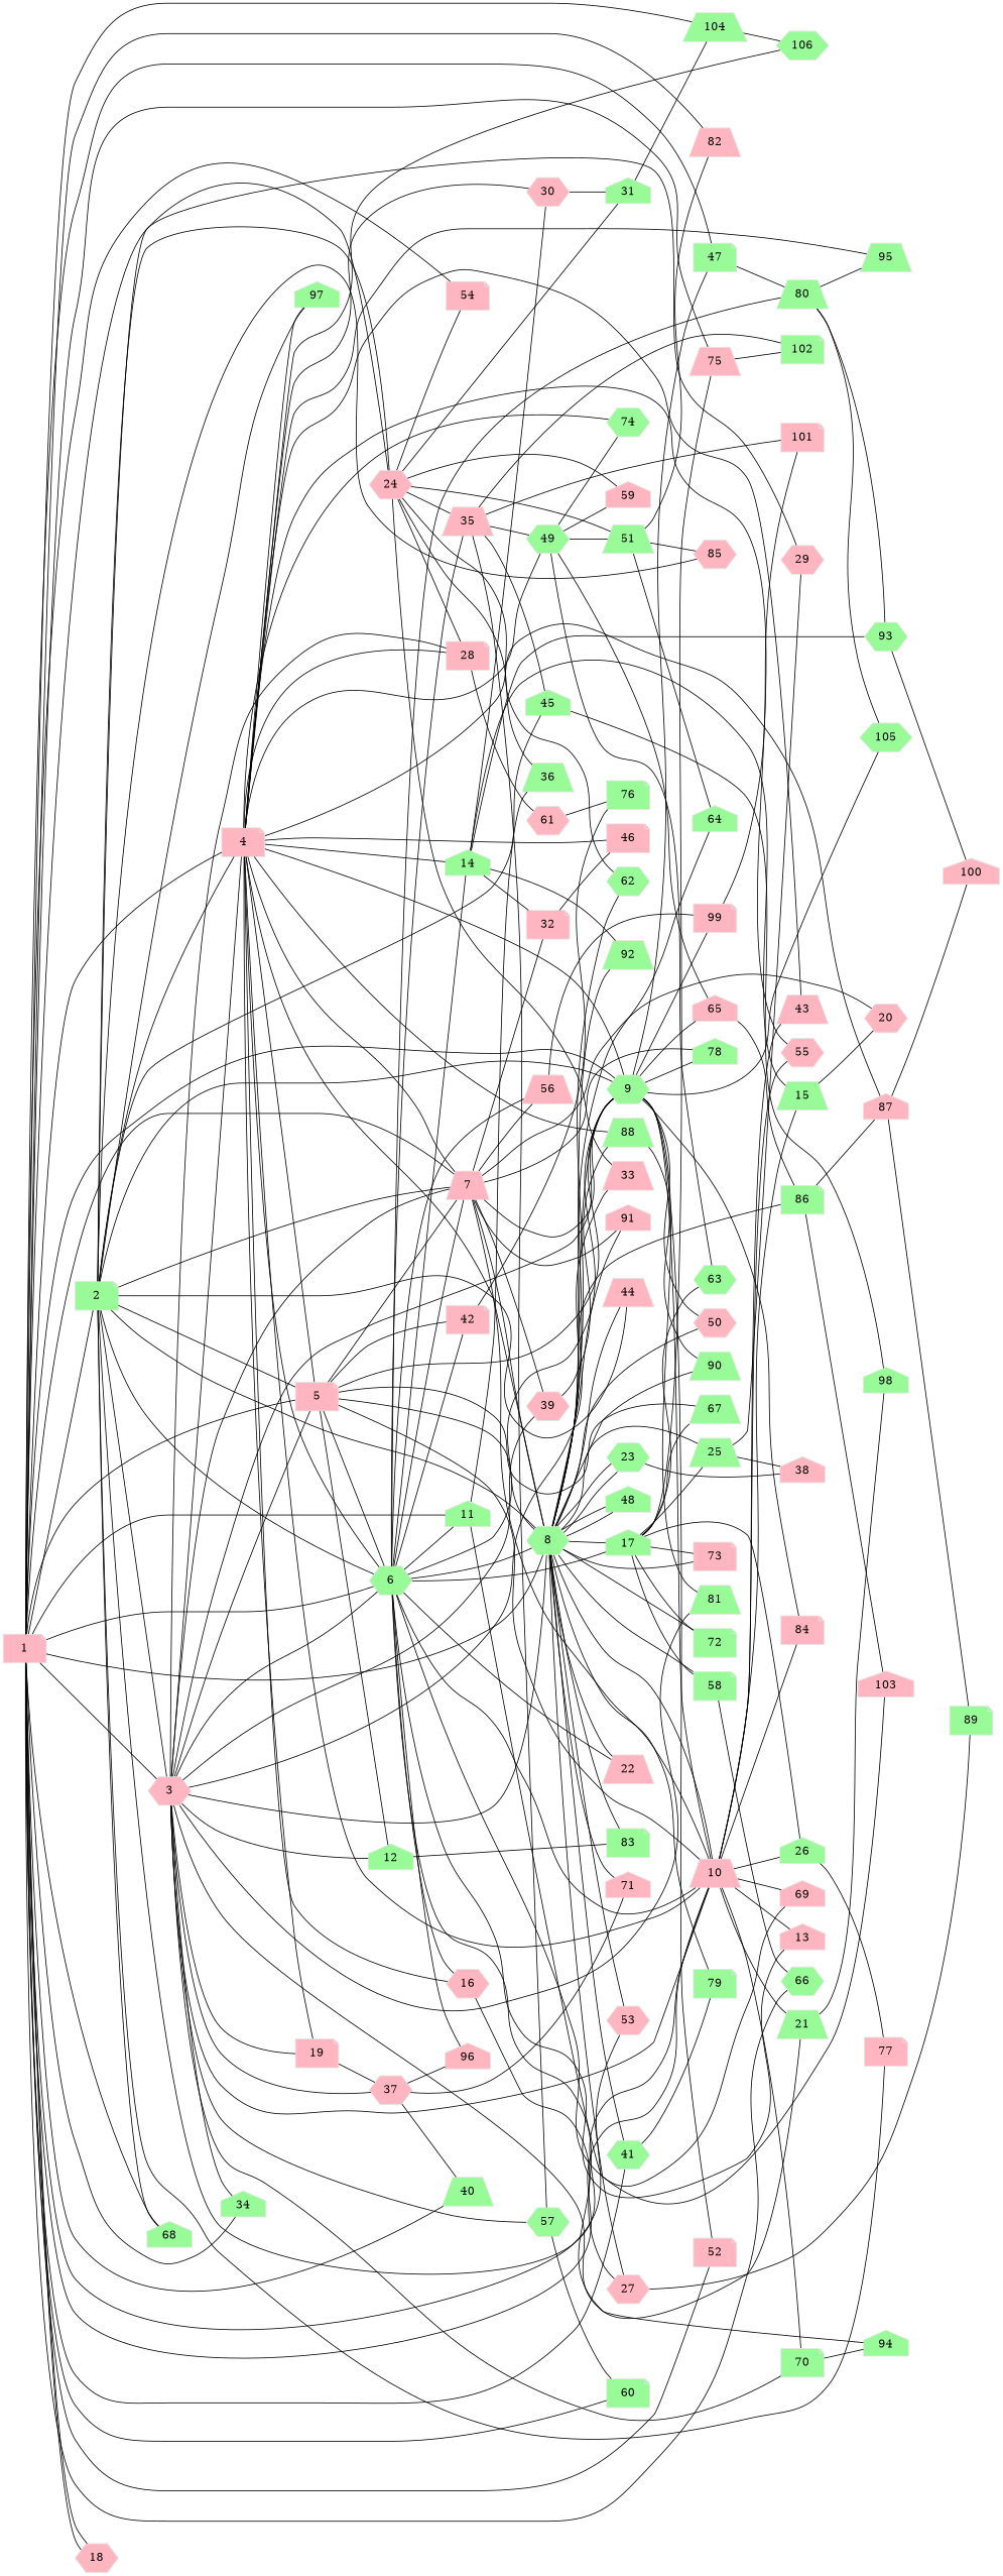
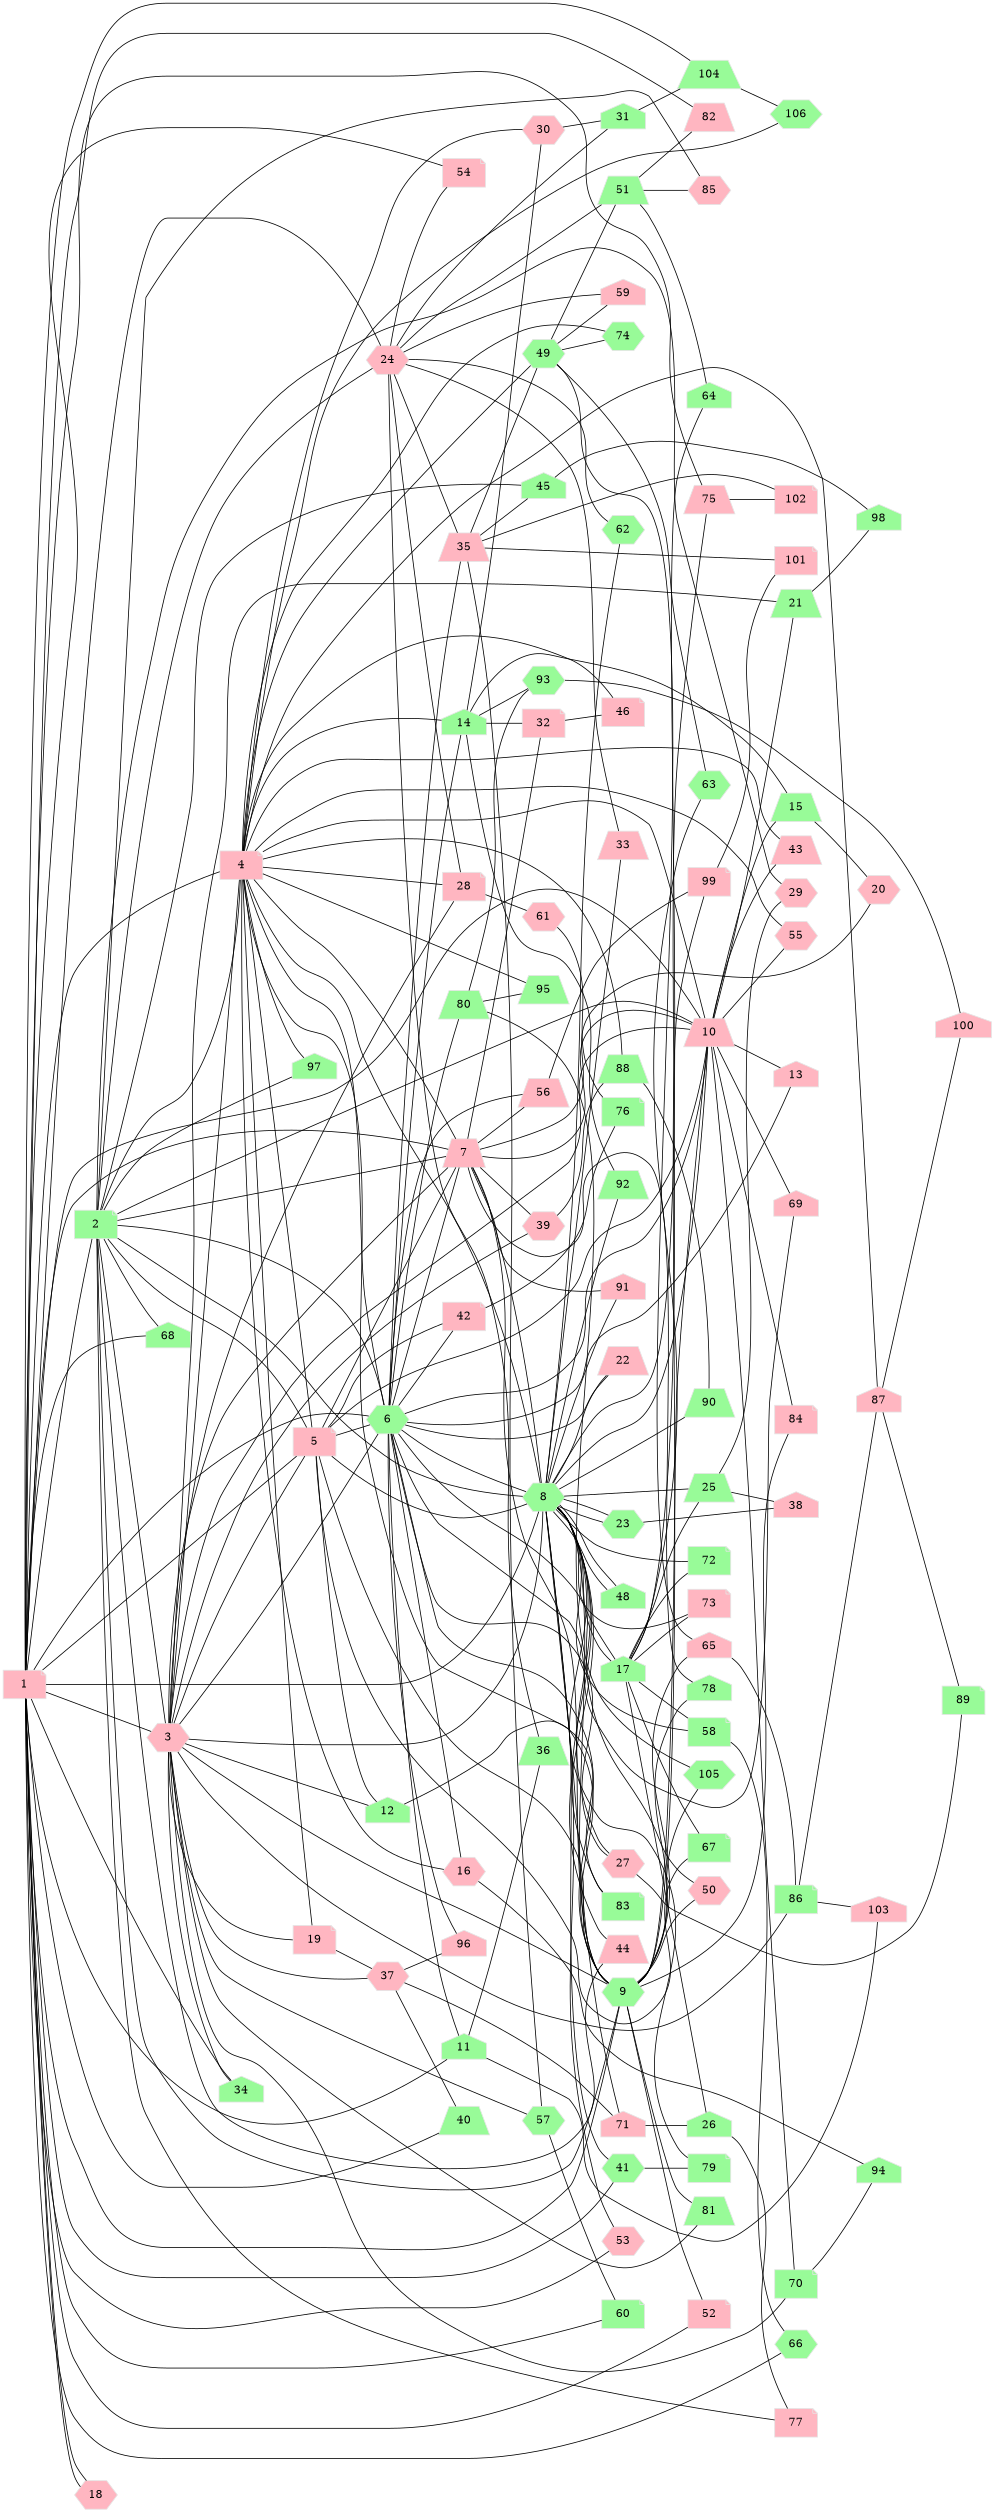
  graph {
    rankdir=LR
    node [color=gray90 fillcolor=palegreen shape=hexagon style=filled]
    1 [fillcolor=lightpink shape=note]
    2 [shape=note]
    3 [fillcolor=lightpink]
    4 [fillcolor=lightpink shape=note]
    5 [fillcolor=lightpink shape=note]
    6
    7 [fillcolor=lightpink shape=trapezium]
    8
    9
    10 [fillcolor=lightpink shape=trapezium]
    11 [shape=house]
    18 [fillcolor=lightpink]
    24 [fillcolor=lightpink]
    34 [shape=house]
    40 [shape=trapezium]
    41
-   47 [shape=note]
    52 [fillcolor=lightpink shape=note]
    53 [fillcolor=lightpink]
    54 [fillcolor=lightpink shape=note]
    60 [shape=note]
    66
    68 [shape=house]
    75 [fillcolor=lightpink shape=trapezium]
    82 [fillcolor=lightpink shape=trapezium]
    104 [shape=trapezium]
    29 [fillcolor=lightpink]
    44 [fillcolor=lightpink shape=trapezium]
    45 [shape=house]
    77 [fillcolor=lightpink shape=note]
    85 [fillcolor=lightpink]
    97 [shape=house]
    12 [shape=house]
    19 [fillcolor=lightpink shape=note]
    21 [shape=trapezium]
    37 [fillcolor=lightpink]
    39 [fillcolor=lightpink]
    57
    70 [shape=note]
    81 [shape=trapezium]
    86 [shape=note]
    28 [fillcolor=lightpink shape=note]
    14 [shape=house]
    16 [fillcolor=lightpink]
    30 [fillcolor=lightpink]
    43 [fillcolor=lightpink shape=trapezium]
    46 [fillcolor=lightpink shape=note]
    49
    55 [fillcolor=lightpink]
    74
    87 [fillcolor=lightpink shape=house]
    88 [shape=trapezium]
    95 [shape=trapezium]
    106
    42 [fillcolor=lightpink shape=note]
-   67 [shape=trapezium]
+   67 [shape=note]
    13 [fillcolor=lightpink shape=house]
    17 [shape=house]
    22 [fillcolor=lightpink shape=trapezium]
    27 [fillcolor=lightpink]
    35 [fillcolor=lightpink shape=trapezium]
    56 [fillcolor=lightpink shape=trapezium]
    69 [fillcolor=lightpink shape=house]
    80 [shape=trapezium]
    96 [fillcolor=lightpink shape=house]
    20 [fillcolor=lightpink]
    32 [fillcolor=lightpink shape=note]
    78 [shape=house]
    91 [fillcolor=lightpink shape=house]
    23
    25 [shape=trapezium]
    33 [fillcolor=lightpink shape=trapezium]
    48 [shape=house]
    50 [fillcolor=lightpink]
    58 [shape=note]
    62
    64 [shape=house]
    71 [fillcolor=lightpink shape=house]
    72 [shape=note]
    73 [fillcolor=lightpink shape=note]
    79 [shape=note]
    83 [shape=note]
    90 [shape=trapezium]
    92 [shape=trapezium]
    65 [fillcolor=lightpink shape=house]
    84 [fillcolor=lightpink shape=note]
    99 [fillcolor=lightpink shape=note]
    105
    15 [shape=trapezium]
    26 [shape=house]
    36 [shape=trapezium]
    103 [fillcolor=lightpink shape=house]
    31 [shape=house]
    51 [shape=trapezium]
    59 [fillcolor=lightpink shape=house]
-   102 [shape=note]
+   102 [fillcolor=lightpink shape=note]
    98 [shape=house]
    76 [shape=note]
    61 [fillcolor=lightpink]
    94 [shape=house]
    93
    63
    89 [shape=note]
    100 [fillcolor=lightpink shape=house]
    101 [fillcolor=lightpink shape=note]
    38 [fillcolor=lightpink shape=house]
    1 -- 2
    1 -- 3
    1 -- 4
    1 -- 5
    1 -- 6
    1 -- 7
    1 -- 8
    1 -- 9
    1 -- 10
    1 -- 11
    1 -- 18
    1 -- 18
    1 -- 24
    1 -- 34
    1 -- 40
    1 -- 41
-   1 -- 47
    1 -- 52
    1 -- 53
    1 -- 54
    1 -- 60
    1 -- 66
    1 -- 68
    1 -- 75
    1 -- 82
    1 -- 104
    2 -- 3
    2 -- 4
    2 -- 5
    2 -- 6
    2 -- 7
    2 -- 8
    2 -- 9
    2 -- 10
    2 -- 24
    2 -- 68
    2 -- 29
    2 -- 44
    2 -- 45
    2 -- 77
    2 -- 85
    2 -- 97
    3 -- 4
    3 -- 5
    3 -- 6
    3 -- 7
    3 -- 8
    3 -- 9
    3 -- 10
    3 -- 34
    3 -- 12
    3 -- 19
    3 -- 21
    3 -- 37
    3 -- 39
    3 -- 57
    3 -- 70
    3 -- 81
    3 -- 86
    3 -- 28
    4 -- 5
    4 -- 6
    4 -- 7
    4 -- 8
    4 -- 9
    4 -- 10
    4 -- 97
    4 -- 19
    4 -- 28
    4 -- 14
    4 -- 16
    4 -- 30
    4 -- 43
    4 -- 46
    4 -- 49
    4 -- 55
    4 -- 74
    4 -- 87
    4 -- 88
    4 -- 95
    4 -- 106
    5 -- 6
    5 -- 7
    5 -- 8
    5 -- 9
    5 -- 10
    5 -- 12
    5 -- 42
    5 -- 67
    6 -- 7
    6 -- 8
    6 -- 9
    6 -- 10
    6 -- 11
    6 -- 14
    6 -- 16
    6 -- 42
    6 -- 13
    6 -- 17
    6 -- 22
    6 -- 27
    6 -- 35
    6 -- 56
    6 -- 69
    6 -- 80
    6 -- 96
    7 -- 8
    7 -- 9
    7 -- 10
    7 -- 39
    7 -- 56
    7 -- 20
    7 -- 32
    7 -- 78
    7 -- 91
    8 -- 9
    8 -- 10
    8 -- 41
    8 -- 53
    8 -- 44
    8 -- 17
    8 -- 22
    8 -- 27
    8 -- 91
    8 -- 23
    8 -- 23
    8 -- 25
    8 -- 33
    8 -- 48
    8 -- 48
    8 -- 50
    8 -- 58
    8 -- 62
    8 -- 64
    8 -- 71
    8 -- 72
    8 -- 73
    8 -- 79
    8 -- 83
    8 -- 90
    8 -- 92
    9 -- 10
-   9 -- 47
    9 -- 52
    9 -- 81
    9 -- 78
    9 -- 50
    9 -- 65
    9 -- 84
    9 -- 99
    9 -- 105
    10 -- 21
    10 -- 70
    10 -- 43
    10 -- 55
    10 -- 13
    10 -- 69
    10 -- 84
    10 -- 15
-   10 -- 26
+   71 -- 26
    11 -- 36
    11 -- 103
    24 -- 54
    24 -- 28
    24 -- 35
    24 -- 33
    24 -- 62
    24 -- 36
    24 -- 31
    24 -- 51
    24 -- 59
    41 -- 79
-   47 -- 80
    75 -- 102
    104 -- 106
    45 -- 98
    12 -- 83
    19 -- 37
    21 -- 98
    37 -- 40
    37 -- 96
    37 -- 71
    39 -- 88
    57 -- 60
    70 -- 94
    86 -- 87
    86 -- 103
    28 -- 61
    14 -- 30
    14 -- 32
    14 -- 92
    14 -- 15
    14 -- 93
    16 -- 94
    30 -- 31
    49 -- 74
    49 -- 65
    49 -- 51
    49 -- 59
    49 -- 63
    87 -- 89
    87 -- 100
    88 -- 90
    42 -- 76
    17 -- 75
    17 -- 67
    17 -- 25
    17 -- 58
    17 -- 72
    17 -- 73
    17 -- 26
    17 -- 63
    27 -- 89
    35 -- 45
    35 -- 57
    35 -- 49
    35 -- 102
    35 -- 101
    56 -- 99
    80 -- 95
    80 -- 105
    80 -- 93
    32 -- 46
    23 -- 38
    25 -- 29
    25 -- 38
    58 -- 66
    65 -- 86
    99 -- 101
    15 -- 20
    26 -- 77
    31 -- 104
    51 -- 82
    51 -- 85
    51 -- 64
    61 -- 76
    93 -- 100
  }
